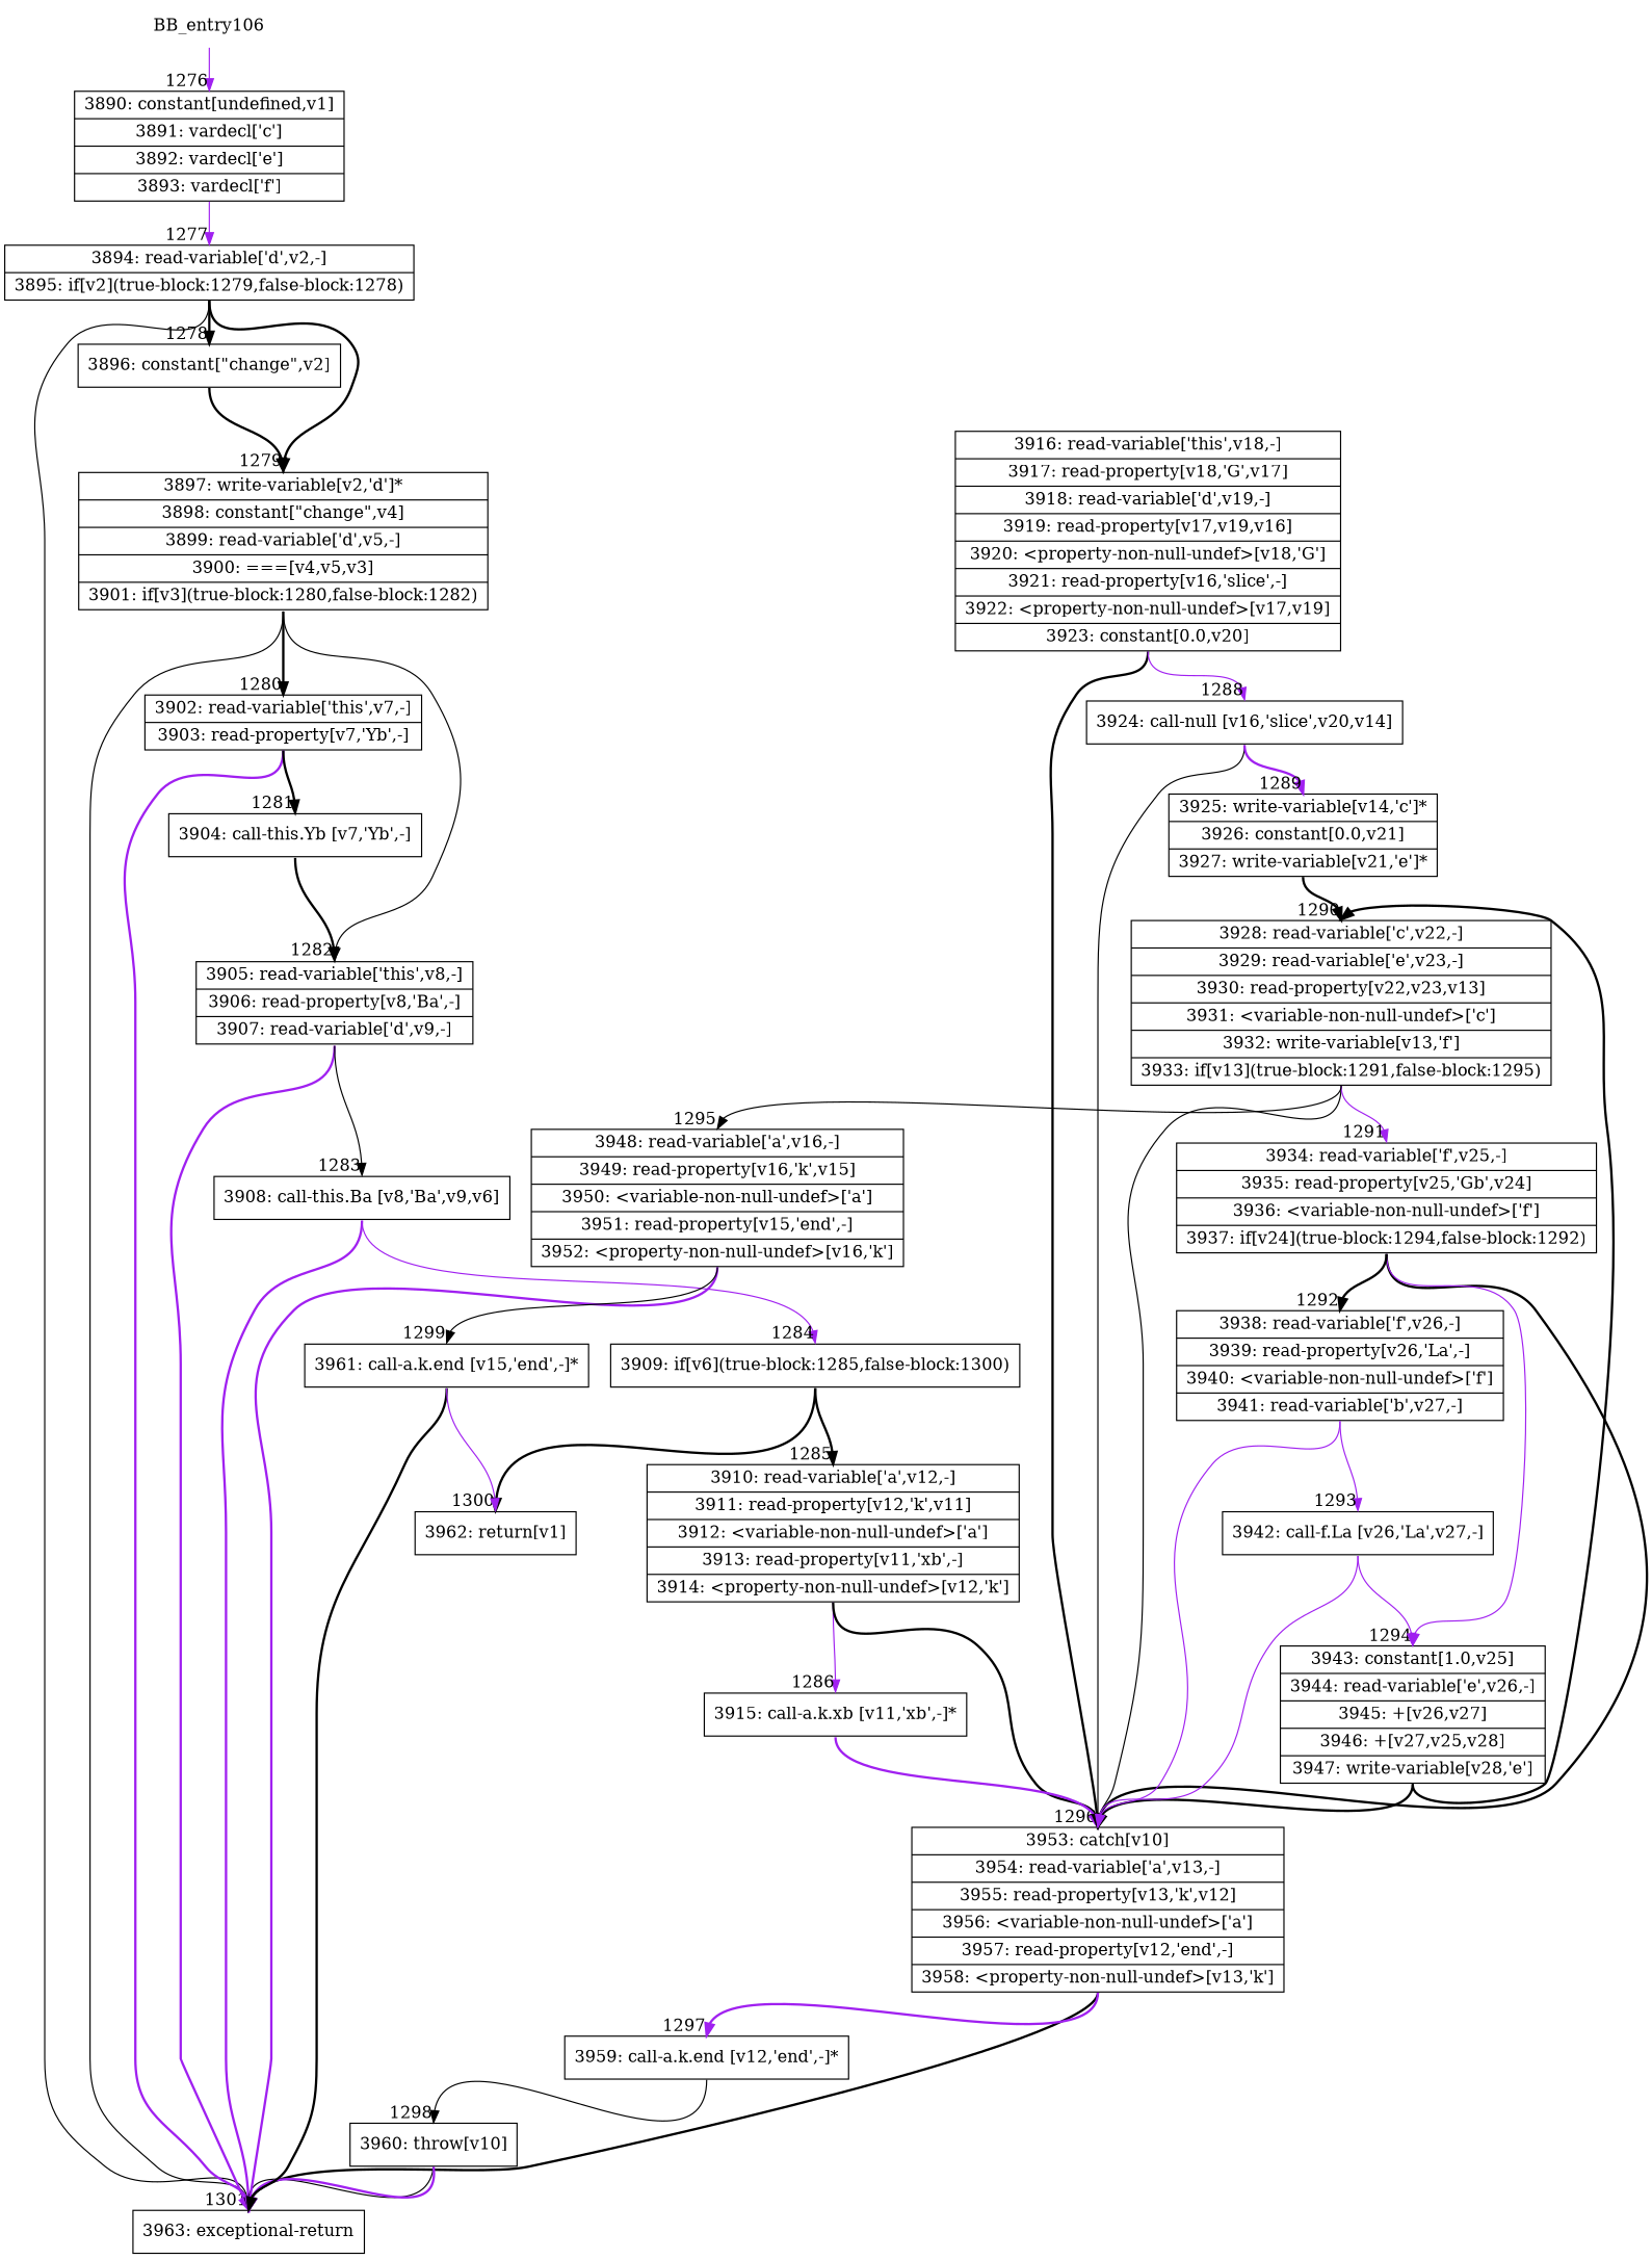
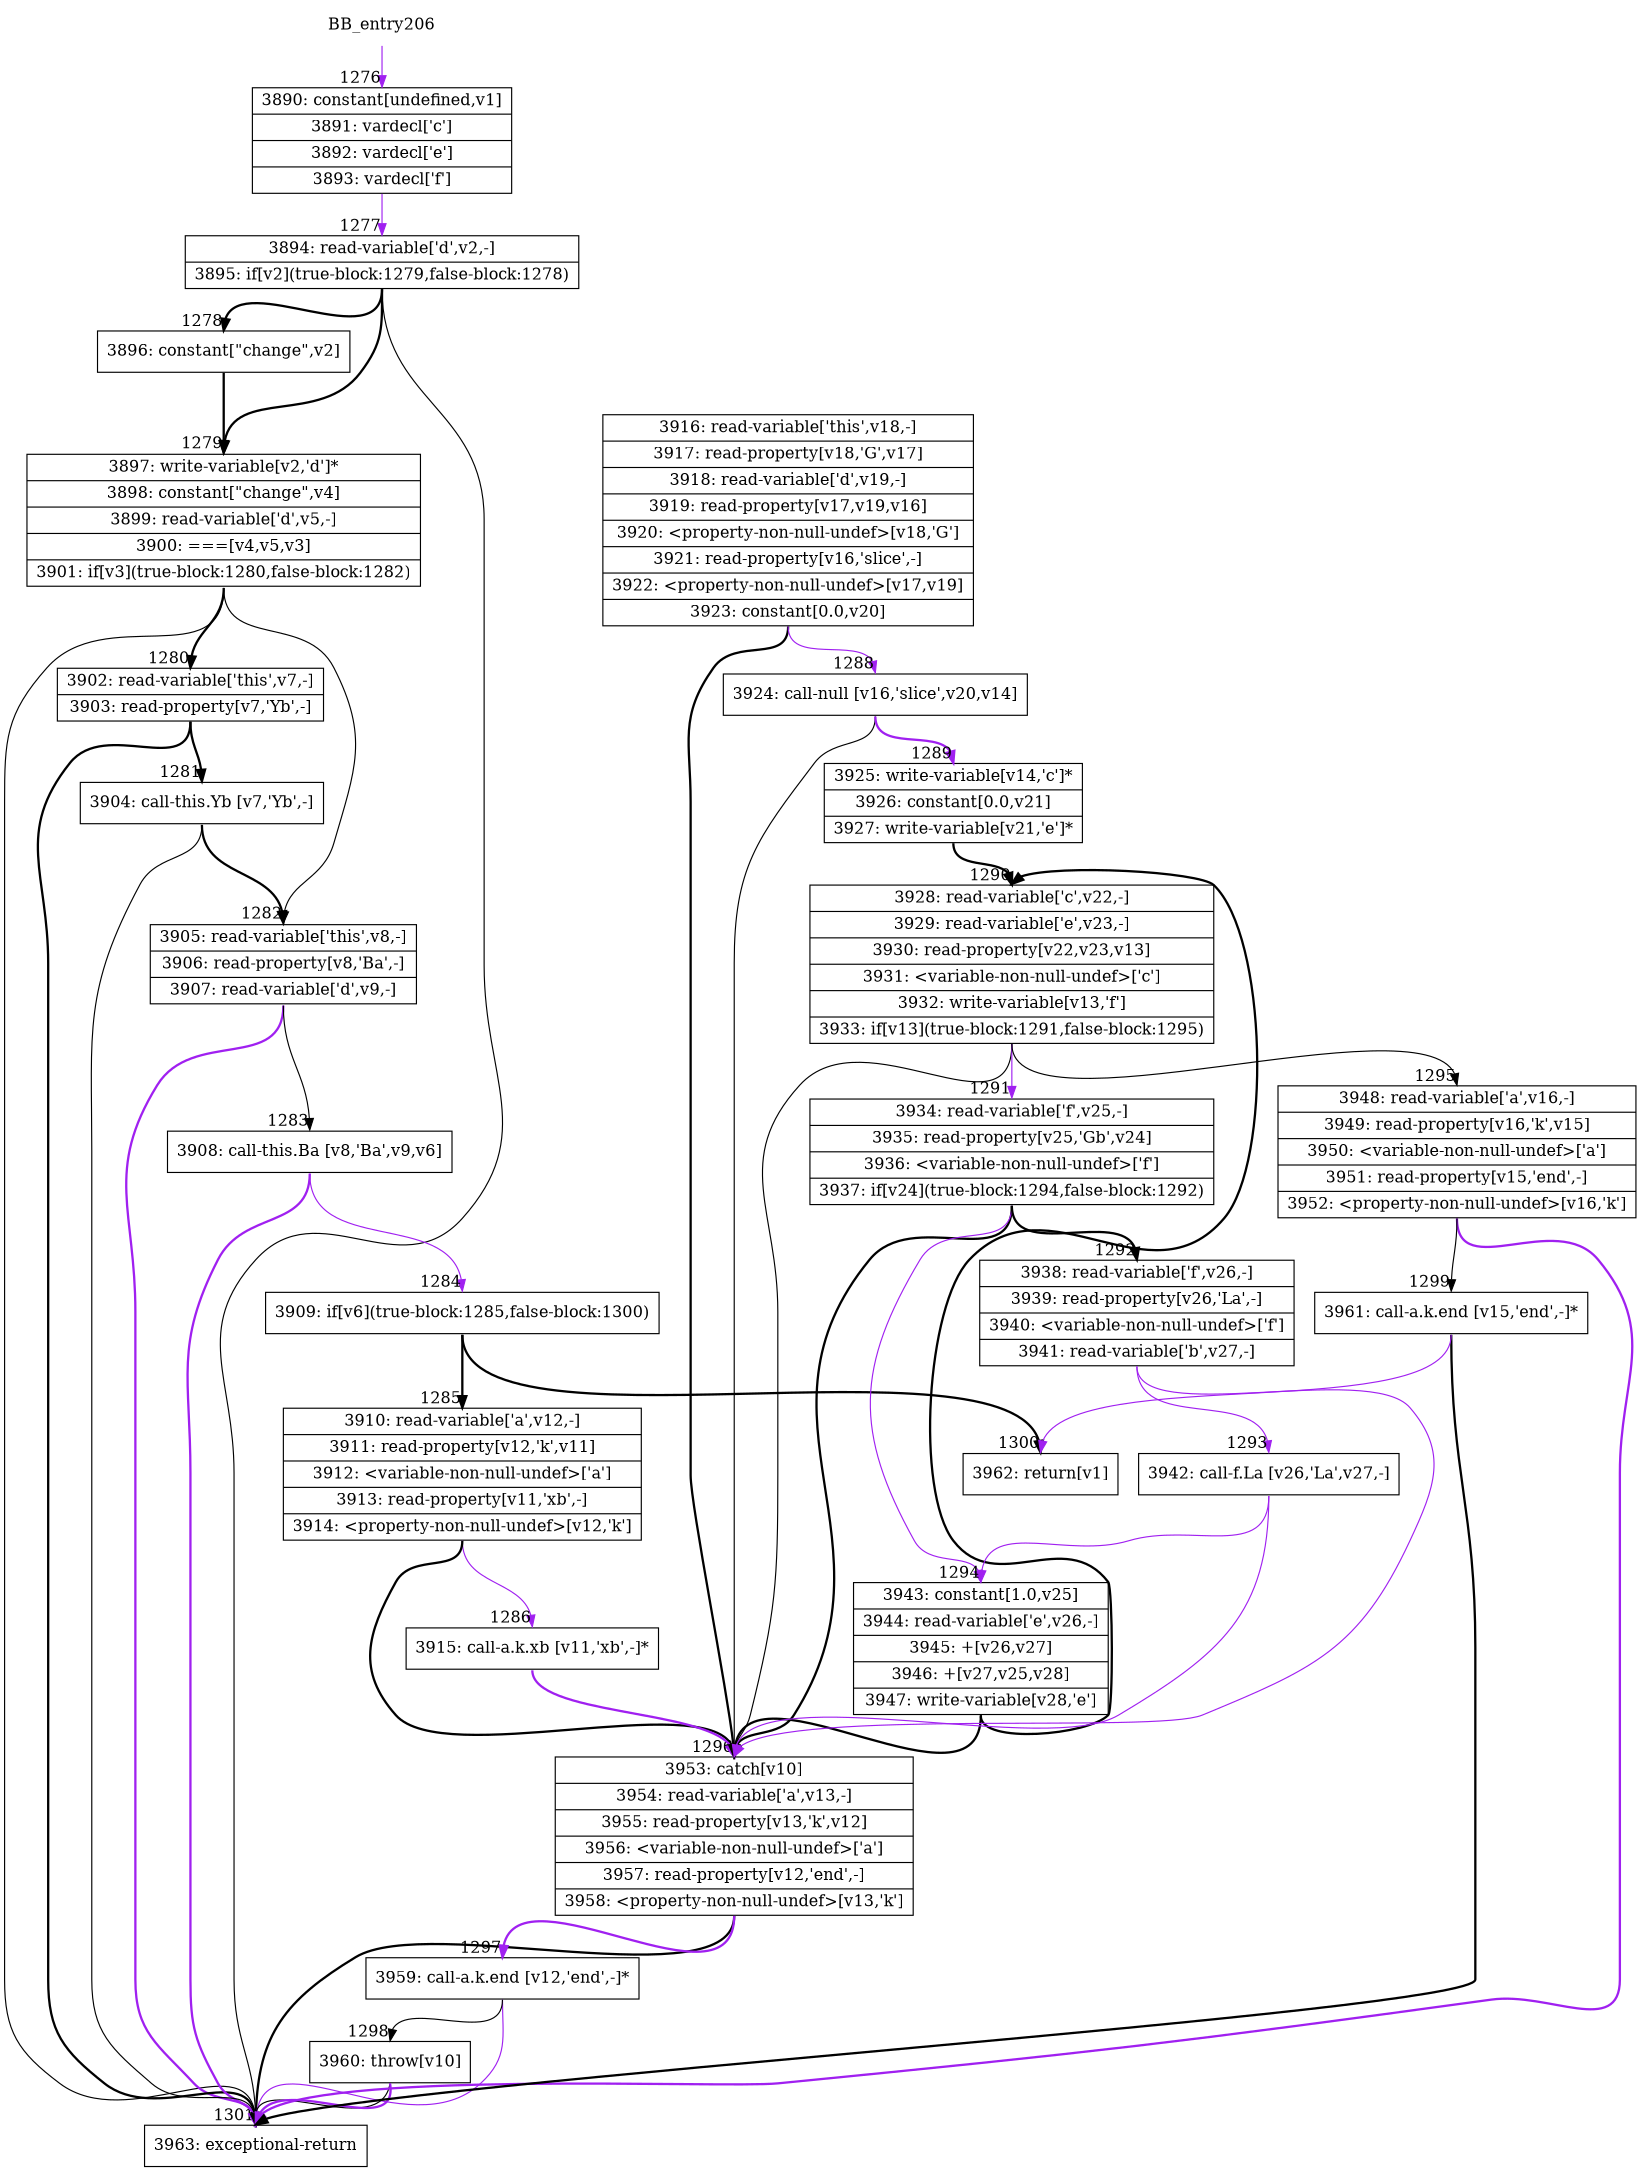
  digraph {
    rankdir=TD
    node [shape=record]
    edge [color=black headport=n style=bold tailport=s]
-   BB_entry106 [shape=none]
+   BB_entry106 [shape=none label=BB_entry206]
    n2 [label="{3890: constant[undefined,v1]|3891: vardecl['c']|3892: vardecl['e']|3893: vardecl['f']}"]
    n3 [label="{3894: read-variable['d',v2,-]|3895: if[v2](true-block:1279,false-block:1278)}"]
    n4 [label="{3897: write-variable[v2,'d']*|3898: constant[\"change\",v4]|3899: read-variable['d',v5,-]|3900: ===[v4,v5,v3]|3901: if[v3](true-block:1280,false-block:1282)}"]
    n5 [label="{3896: constant[\"change\",v2]}"]
    n6 [label="{3963: exceptional-return}"]
    n7 [label="{3905: read-variable['this',v8,-]|3906: read-property[v8,'Ba',-]|3907: read-variable['d',v9,-]}"]
    n8 [label="{3902: read-variable['this',v7,-]|3903: read-property[v7,'Yb',-]}"]
    n9 [label="{3908: call-this.Ba [v8,'Ba',v9,v6]}"]
    n10 [label="{3904: call-this.Yb [v7,'Yb',-]}"]
    n11 [label="{3909: if[v6](true-block:1285,false-block:1300)}"]
    n12 [label="{3910: read-variable['a',v12,-]|3911: read-property[v12,'k',v11]|3912: \<variable-non-null-undef\>['a']|3913: read-property[v11,'xb',-]|3914: \<property-non-null-undef\>[v12,'k']}"]
    n13 [label="{3962: return[v1]}"]
    n14 [label="{3915: call-a.k.xb [v11,'xb',-]*}"]
    n15 [label="{3953: catch[v10]|3954: read-variable['a',v13,-]|3955: read-property[v13,'k',v12]|3956: \<variable-non-null-undef\>['a']|3957: read-property[v12,'end',-]|3958: \<property-non-null-undef\>[v13,'k']}"]
    n16 [label="{3959: call-a.k.end [v12,'end',-]*}"]
    n17 [label="{3916: read-variable['this',v18,-]|3917: read-property[v18,'G',v17]|3918: read-variable['d',v19,-]|3919: read-property[v17,v19,v16]|3920: \<property-non-null-undef\>[v18,'G']|3921: read-property[v16,'slice',-]|3922: \<property-non-null-undef\>[v17,v19]|3923: constant[0.0,v20]}"]
    n18 [label="{3924: call-null [v16,'slice',v20,v14]}"]
    n19 [label="{3960: throw[v10]}"]
    n20 [label="{3925: write-variable[v14,'c']*|3926: constant[0.0,v21]|3927: write-variable[v21,'e']*}"]
    n21 [label="{3928: read-variable['c',v22,-]|3929: read-variable['e',v23,-]|3930: read-property[v22,v23,v13]|3931: \<variable-non-null-undef\>['c']|3932: write-variable[v13,'f']|3933: if[v13](true-block:1291,false-block:1295)}"]
    n22 [label="{3934: read-variable['f',v25,-]|3935: read-property[v25,'Gb',v24]|3936: \<variable-non-null-undef\>['f']|3937: if[v24](true-block:1294,false-block:1292)}"]
    n23 [label="{3948: read-variable['a',v16,-]|3949: read-property[v16,'k',v15]|3950: \<variable-non-null-undef\>['a']|3951: read-property[v15,'end',-]|3952: \<property-non-null-undef\>[v16,'k']}"]
    n24 [label="{3943: constant[1.0,v25]|3944: read-variable['e',v26,-]|3945: +[v26,v27]|3946: +[v27,v25,v28]|3947: write-variable[v28,'e']}"]
    n25 [label="{3938: read-variable['f',v26,-]|3939: read-property[v26,'La',-]|3940: \<variable-non-null-undef\>['f']|3941: read-variable['b',v27,-]}"]
    n26 [label="{3961: call-a.k.end [v15,'end',-]*}"]
    n27 [label="{3942: call-f.La [v26,'La',v27,-]}"]
    BB_entry106 -> n2 [color=purple headlabel="    1276" style=solid]
    n2 -> n3 [color=purple headlabel="      1277" style=solid]
    n3 -> n4 [headlabel="      1279"]
    n3 -> n5 [headlabel="      1278"]
    n3 -> n6 [headlabel="      1301" style=solid]
    n4 -> n6 [style=solid]
    n4 -> n7 [headlabel="      1282" style=solid]
    n4 -> n8 [headlabel="      1280"]
    n5 -> n4
    n7 -> n6 [color=purple]
    n7 -> n9 [headlabel="      1283" style=solid]
-   n8 -> n6 [color=purple]
+   n8 -> n6
    n8 -> n10 [headlabel="      1281"]
    n9 -> n6 [color=purple]
    n9 -> n11 [color=purple headlabel="      1284" style=solid]
+   n10 -> n6 [style=solid]
    n10 -> n7
    n11 -> n12 [headlabel="      1285"]
    n11 -> n13 [headlabel="      1300"]
    n12 -> n14 [color=purple headlabel="      1286" style=solid]
    n12 -> n15 [headlabel="      1296"]
    n14 -> n15 [color=purple]
    n15 -> n6
    n15 -> n16 [color=purple headlabel="      1297"]
+   n16 -> n6 [color=purple style=solid]
    n16 -> n19 [headlabel="      1298" style=solid]
    n17 -> n15
    n17 -> n18 [color=purple headlabel="      1288" style=solid]
    n18 -> n15 [style=solid]
    n18 -> n20 [color=purple headlabel="      1289"]
    n19 -> n6 [style=solid]
    n19 -> n6 [color=purple]
    n20 -> n21 [headlabel="      1290"]
    n21 -> n15 [style=solid]
    n21 -> n22 [color=purple headlabel="      1291" style=solid]
    n21 -> n23 [headlabel="      1295" style=solid]
    n22 -> n15
    n22 -> n24 [color=purple headlabel="      1294" style=solid]
    n22 -> n25 [headlabel="      1292"]
    n23 -> n6 [color=purple]
    n23 -> n26 [headlabel="      1299" style=solid]
    n24 -> n15
    n24 -> n21
    n25 -> n15 [color=purple style=solid]
    n25 -> n27 [color=purple headlabel="      1293" style=solid]
    n26 -> n6
    n26 -> n13 [color=purple style=solid]
    n27 -> n15 [color=purple style=solid]
    n27 -> n24 [color=purple style=solid]
  }
